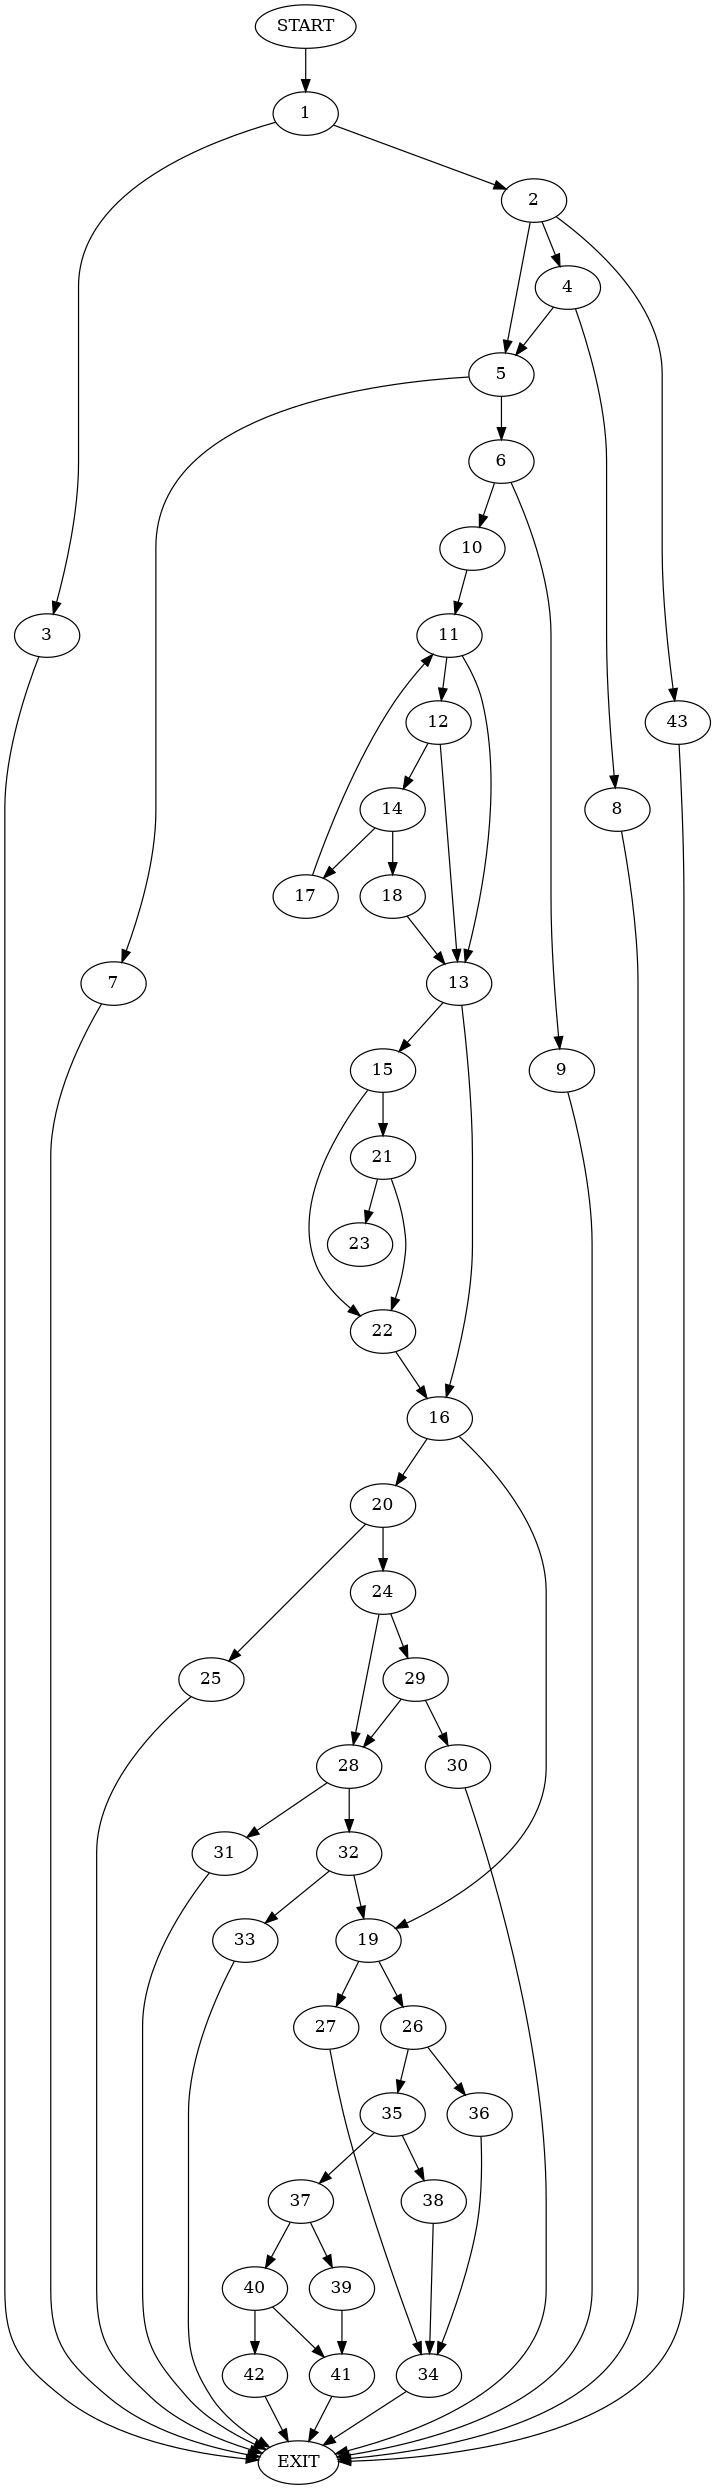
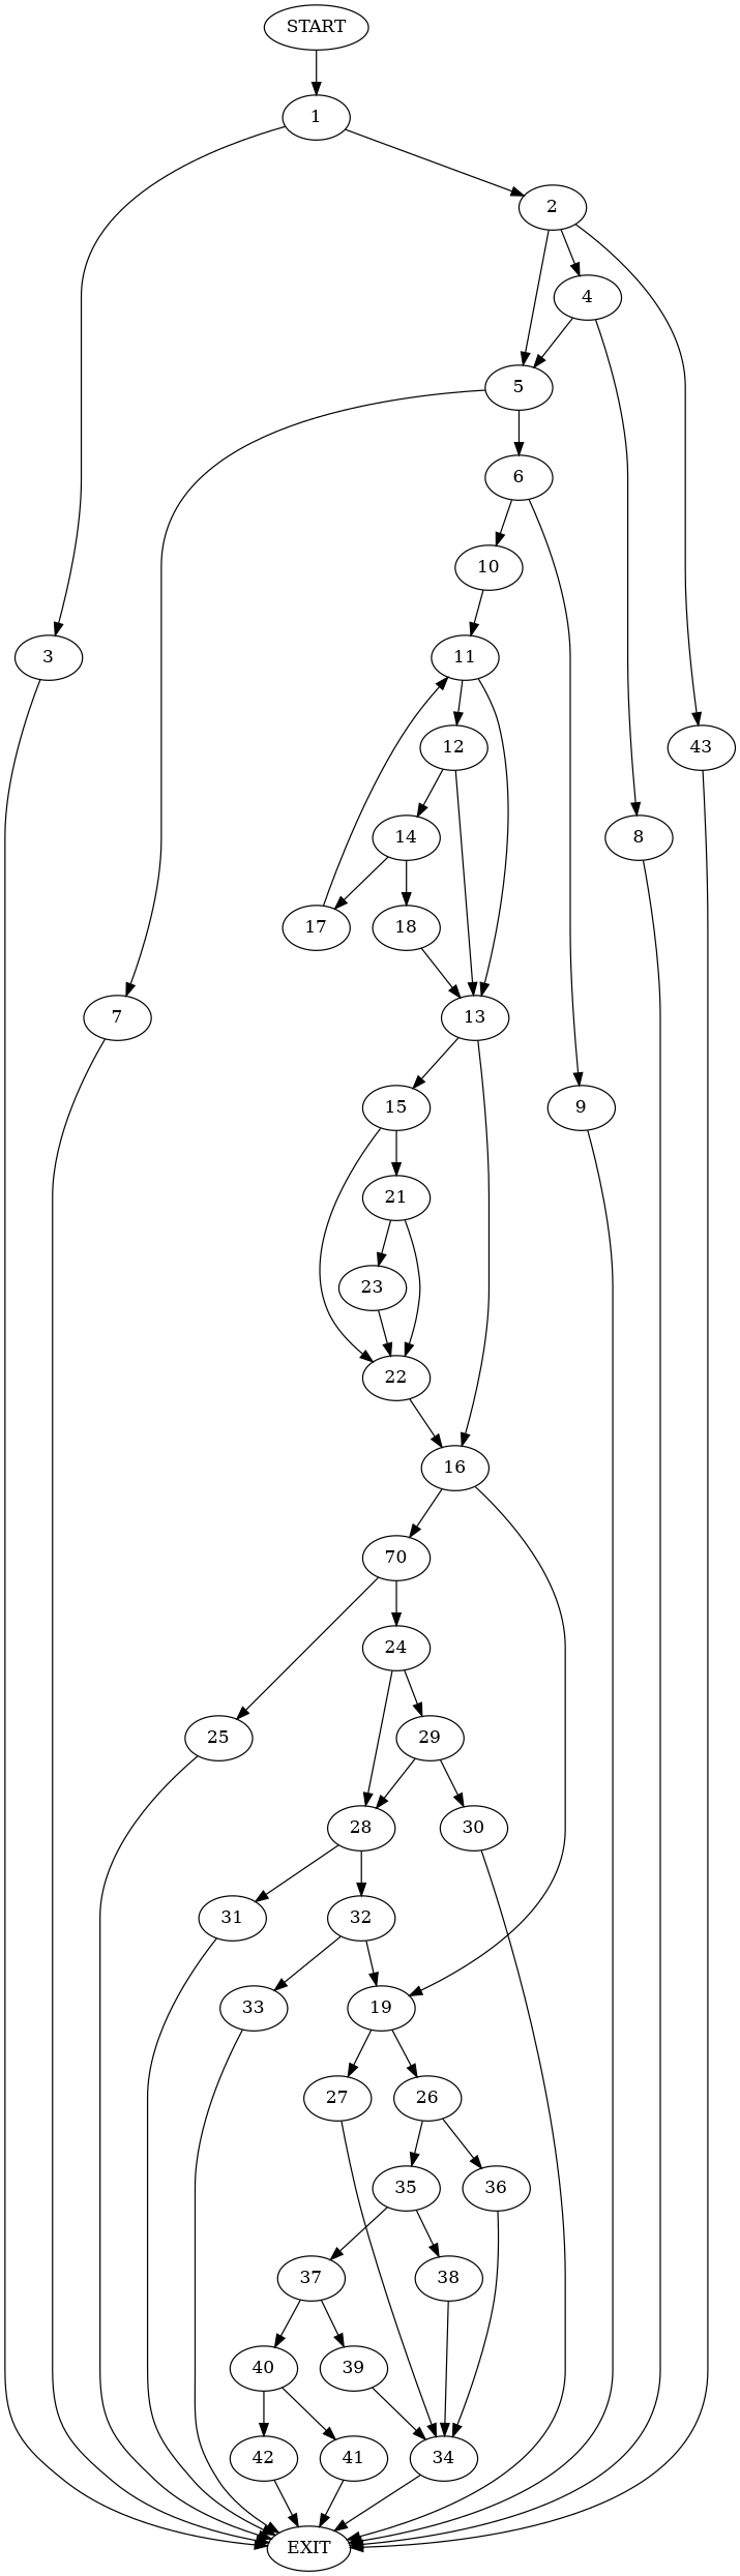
  digraph {
    n1 [label=START]
    1
    2
    3
    n5 [label=EXIT]
    43
    4
    5
    8
    6
    7
    9
    10
    11
    12
    13
    14
    15
    16
    17
    18
    21
    22
    19
-   20
+   20 [label=70]
    23
    26
    27
    24
    25
    35
    36
    34
    28
    29
    31
    32
    30
    37
    38
    33
    39
    40
    41
    42
    n1 -> 1
    1 -> 2
    1 -> 3
    2 -> 43
    2 -> 4
    2 -> 5
    3 -> n5
    43 -> n5
    4 -> 5
    4 -> 8
    5 -> 6
    5 -> 7
    8 -> n5
    6 -> 9
    6 -> 10
    7 -> n5
    9 -> n5
    10 -> 11
    11 -> 12
    11 -> 13
    12 -> 13
    12 -> 14
    13 -> 15
    13 -> 16
    14 -> 17
    14 -> 18
    15 -> 21
    15 -> 22
    16 -> 19
    16 -> 20
    17 -> 11
    18 -> 13
    21 -> 22
    21 -> 23
    22 -> 16
    19 -> 26
    19 -> 27
    20 -> 24
    20 -> 25
+   23 -> 22
    26 -> 35
    26 -> 36
    27 -> 34
    24 -> 28
    24 -> 29
    25 -> n5
    35 -> 37
    35 -> 38
    36 -> 34
    34 -> n5
    28 -> 31
    28 -> 32
    29 -> 28
    29 -> 30
    31 -> n5
    32 -> 19
    32 -> 33
    30 -> n5
    37 -> 39
    37 -> 40
    38 -> 34
    33 -> n5
-   39 -> 41
+   39 -> 34
    40 -> 41
    40 -> 42
    41 -> n5
    42 -> n5
  }
